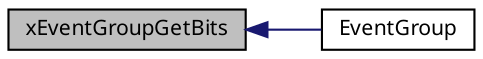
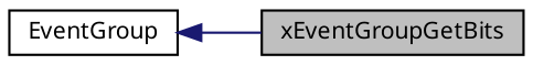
  digraph {
    rankdir=LR
    fontname="Noto Sans"
    node [color=black fontname="Noto Sans" fontsize=10 shape=record style=filled]
    n1 [fillcolor=grey75 fontcolor=black height=0.2 label=xEventGroupGetBits width=0.4]
    n2 [fillcolor=white height=0.2 label=EventGroup width=0.4]
-   n1 -> n2 [color=midnightblue dir=back fontname="Noto Sans" fontsize=10 labelfontname=Helvetica labelfontsize=10 shape=plaintext style=solid]
+   n2 -> n1 [color=midnightblue dir=back fontname="Noto Sans" fontsize=10 labelfontname=Helvetica labelfontsize=10 shape=plaintext style=solid]
  }
